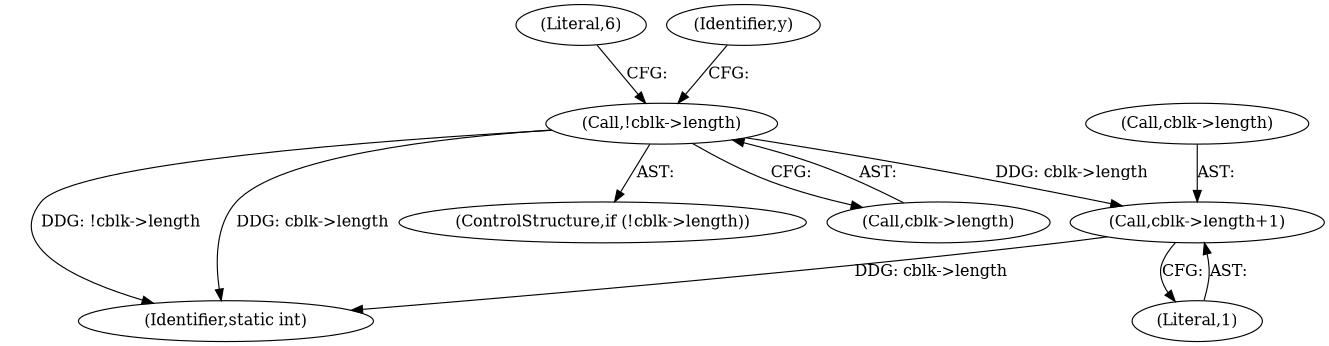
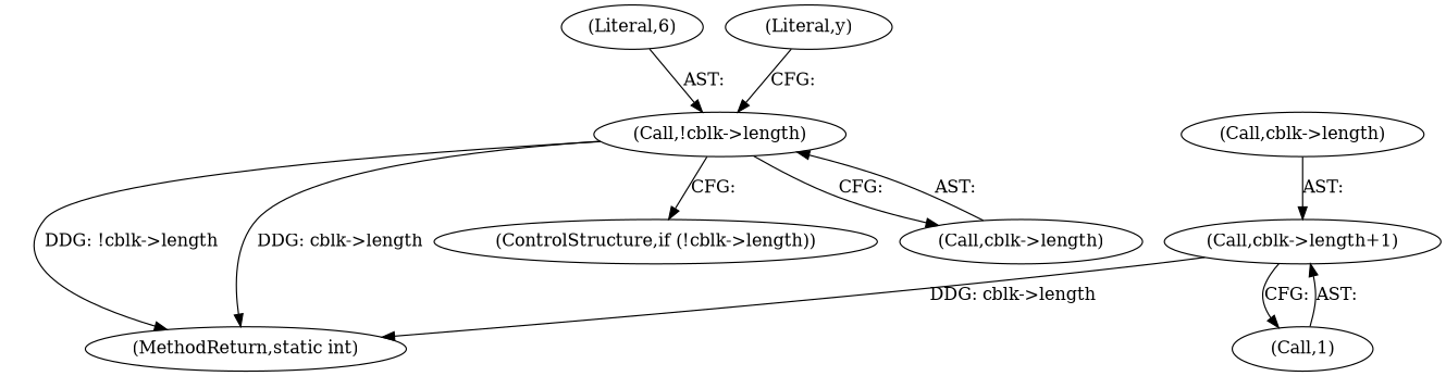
  digraph {
    n1 [label="(Call,cblk->length+1)"]
-   n2 [label="(Literal,1)"]
-   n3 [label="(Identifier,static int)"]
+   n2 [label="(Call,1)"]
+   n3 [label="(MethodReturn,static int)"]
    n4 [label="(Call,!cblk->length)"]
    n5 [label="(ControlStructure,if (!cblk->length))"]
    n6 [label="(Call,cblk->length)"]
    n7 [label="(Literal,6)"]
-   n8 [label="(Identifier,y)"]
+   n8 [label="(Literal,y)"]
    n9 [label="(Call,cblk->length)"]
    n1 -> n2 [label="CFG: "]
    n1 -> n3 [label="DDG: cblk->length"]
    n2 -> n1 [label="AST: "]
-   n4 -> n1 [label="DDG: cblk->length"]
    n4 -> n3 [label="DDG: !cblk->length"]
    n4 -> n3 [label="DDG: cblk->length"]
-   n4 -> n5 [label="AST: "]
+   n4 -> n5 [label="CFG: "]
    n4 -> n6 [label="CFG: "]
    n6 -> n4 [label="AST: "]
-   n7 -> n4 [label="CFG: "]
+   n7 -> n4 [label="AST: "]
    n8 -> n4 [label="CFG: "]
    n9 -> n1 [label="AST: "]
  }
